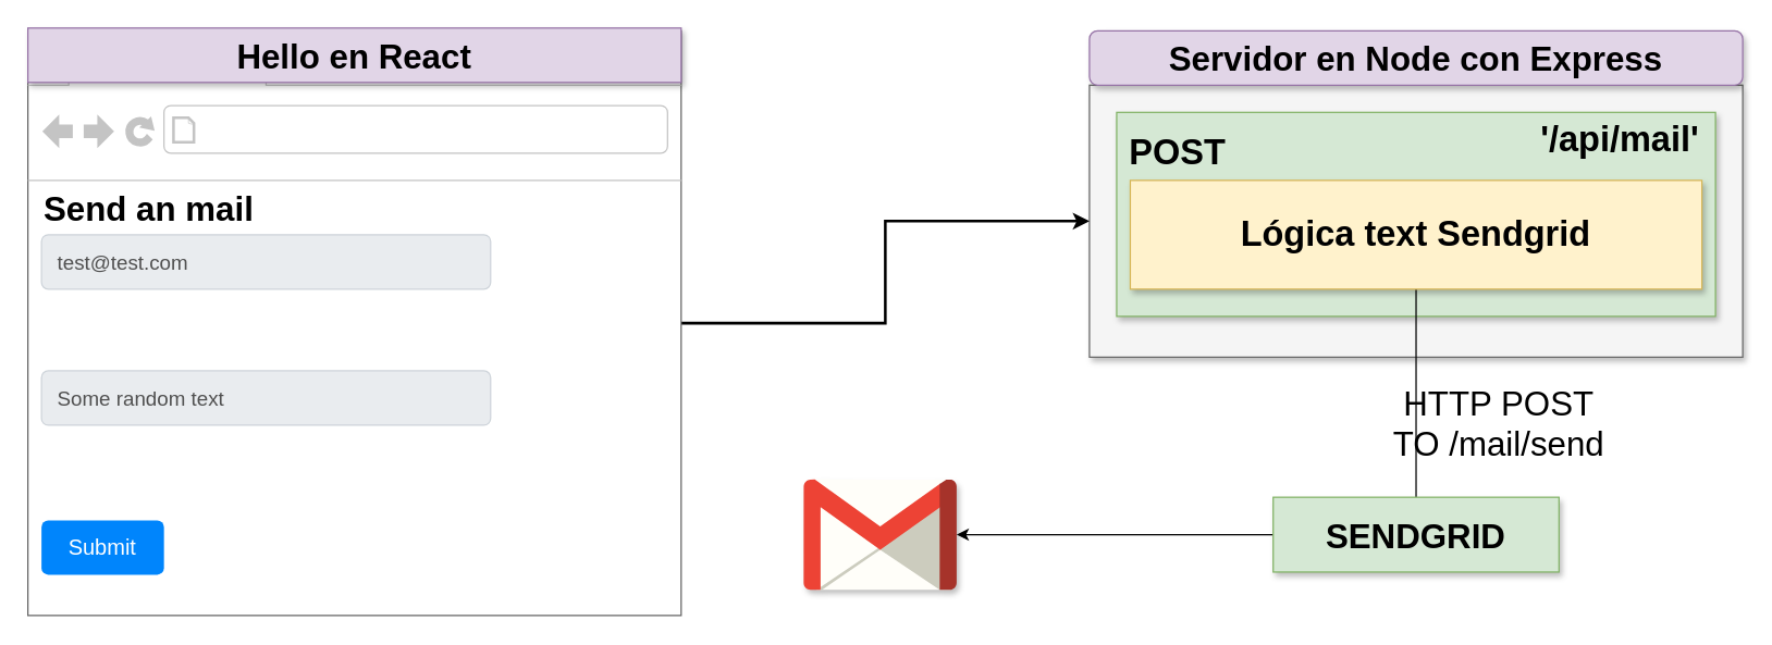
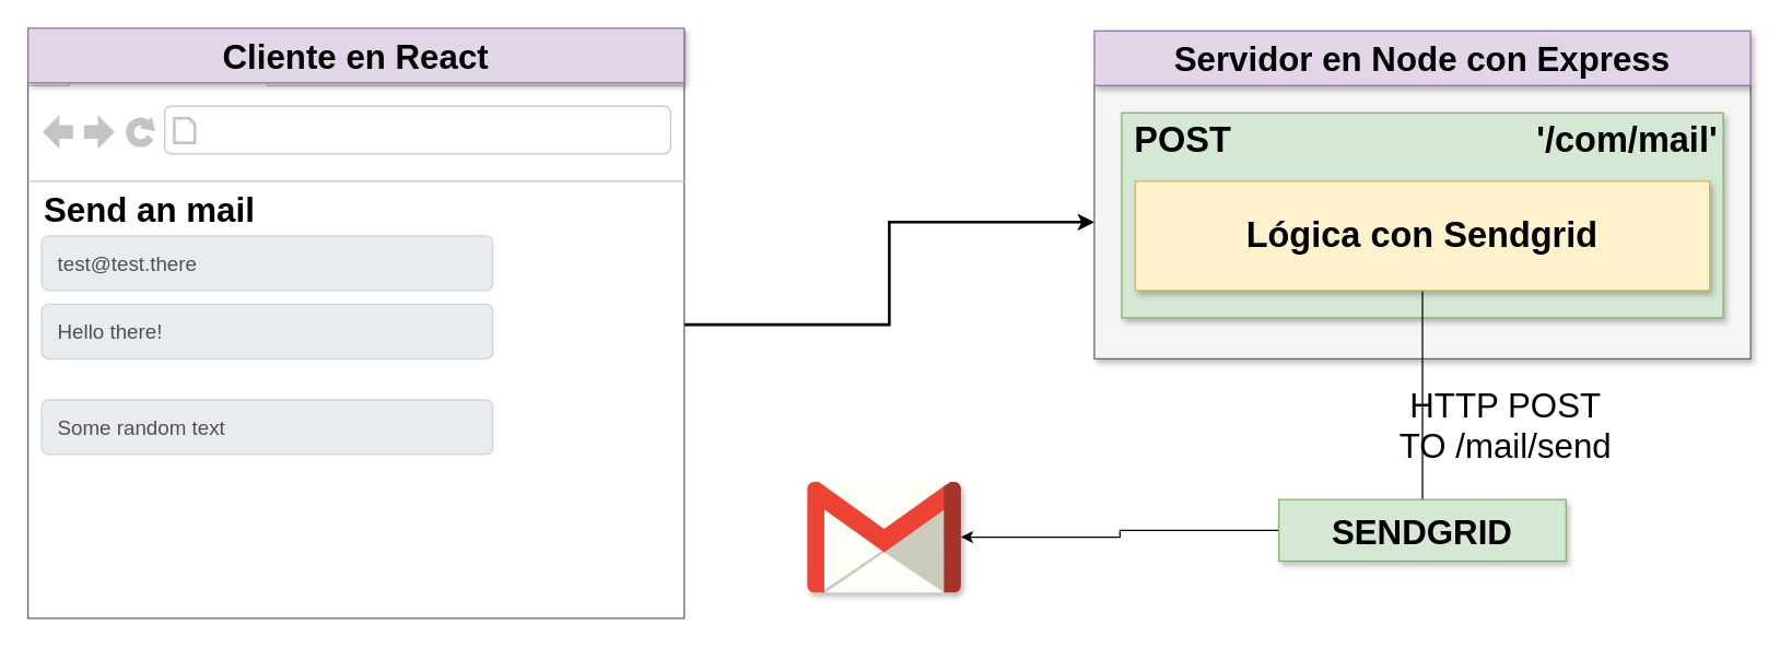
  <mxCell id="0" />
  <mxCell id="1" parent="0" />
  <mxCell id="2" value="" style="rounded=0;whiteSpace=wrap;html=1;shadow=1;fontSize=20;fillColor=#f5f5f5;strokeColor=#666666;fontColor=#333333;" vertex="1" parent="1"><mxGeometry x="800" y="62" width="480" height="200" as="geometry" /></mxCell>
  <mxCell id="3" style="edgeStyle=orthogonalEdgeStyle;rounded=0;orthogonalLoop=1;jettySize=auto;html=1;entryX=0;entryY=0.5;entryDx=0;entryDy=0;fontSize=25;strokeWidth=2;" edge="1" parent="1" source="4" target="2"><mxGeometry relative="1" as="geometry" /></mxCell>
  <mxCell id="4" value="" style="strokeWidth=1;shadow=0;dashed=0;align=left;html=1;shape=mxgraph.mockup.containers.browserWindow;rSize=0;strokeColor=#666666;strokeColor2=#008cff;strokeColor3=#c4c4c4;mainText=,;recursiveResize=0;fontSize=15;" vertex="1" parent="1"><mxGeometry x="20" y="22" width="480" height="430" as="geometry" /></mxCell>
  <mxCell id="5" value="Page 1" style="strokeWidth=1;shadow=0;dashed=0;align=center;html=1;shape=mxgraph.mockup.containers.anchor;fontSize=17;fontColor=#666666;align=left;" vertex="1" parent="4"><mxGeometry x="60" y="12" width="110" height="26" as="geometry" /></mxCell>
  <mxCell id="6" value="" style="strokeWidth=1;shadow=0;dashed=0;align=center;html=1;shape=mxgraph.mockup.containers.anchor;rSize=0;fontSize=17;fontColor=#666666;align=left;" vertex="1" parent="4"><mxGeometry x="130" y="60" width="250" height="26" as="geometry" /></mxCell>
- <mxCell id="7" value="test@test.com" style="html=1;shadow=0;dashed=0;shape=mxgraph.bootstrap.rrect;rSize=5;strokeColor=#CED4DA;strokeWidth=1;fillColor=#E9ECEF;fontColor=#505050;whiteSpace=wrap;align=left;verticalAlign=middle;spacingLeft=10;fontSize=15;" vertex="1" parent="4"><mxGeometry x="10" y="150" width="330" height="40" as="geometry" /></mxCell>
+ <mxCell id="7" value="test@test.there" style="html=1;shadow=0;dashed=0;shape=mxgraph.bootstrap.rrect;rSize=5;strokeColor=#CED4DA;strokeWidth=1;fillColor=#E9ECEF;fontColor=#505050;whiteSpace=wrap;align=left;verticalAlign=middle;spacingLeft=10;fontSize=15;" vertex="1" parent="4"><mxGeometry x="10" y="150" width="330" height="40" as="geometry" /></mxCell>
  <mxCell id="8" value="Send an mail" style="text;html=1;strokeColor=none;fillColor=none;align=left;verticalAlign=middle;whiteSpace=wrap;rounded=0;shadow=1;fontSize=25;fontStyle=1" vertex="1" parent="4"><mxGeometry x="10" y="120" width="190" height="20" as="geometry" /></mxCell>
- <mxCell id="9" value="Submit" style="html=1;shadow=0;dashed=0;shape=mxgraph.bootstrap.rrect;rSize=5;strokeColor=none;strokeWidth=1;fillColor=#0085FC;fontColor=#FFFFFF;whiteSpace=wrap;align=center;verticalAlign=middle;spacingLeft=0;fontStyle=0;fontSize=16;spacing=5;" vertex="1" parent="4"><mxGeometry x="10" y="360" width="90" height="40" as="geometry" /></mxCell>
- <mxCell id="11" value="Some random text" style="html=1;shadow=0;dashed=0;shape=mxgraph.bootstrap.rrect;rSize=5;strokeColor=#CED4DA;strokeWidth=1;fillColor=#E9ECEF;fontColor=#505050;whiteSpace=wrap;align=left;verticalAlign=middle;spacingLeft=10;fontSize=15;" vertex="1" parent="4"><mxGeometry x="10" y="250" width="330" height="40" as="geometry" /></mxCell>
- <mxCell id="12" value="Hello en React" style="rounded=0;whiteSpace=wrap;html=1;shadow=1;fontSize=25;fontStyle=1;fillColor=#e1d5e7;strokeColor=#9673a6;" vertex="1" parent="4"><mxGeometry y="-2" width="480" height="40" as="geometry" /></mxCell>
+ <mxCell id="10" value="Hello there!" style="html=1;shadow=0;dashed=0;shape=mxgraph.bootstrap.rrect;rSize=5;strokeColor=#CED4DA;strokeWidth=1;fillColor=#E9ECEF;fontColor=#505050;whiteSpace=wrap;align=left;verticalAlign=middle;spacingLeft=10;fontSize=15;" vertex="1" parent="4"><mxGeometry x="10" y="200" width="330" height="40" as="geometry" /></mxCell>
+ <mxCell id="11" value="Some random text" style="html=1;shadow=0;dashed=0;shape=mxgraph.bootstrap.rrect;rSize=5;strokeColor=#CED4DA;strokeWidth=1;fillColor=#E9ECEF;fontColor=#505050;whiteSpace=wrap;align=left;verticalAlign=middle;spacingLeft=10;fontSize=15;" vertex="1" parent="4"><mxGeometry x="10" y="270" width="330" height="40" as="geometry" /></mxCell>
+ <mxCell id="12" value="Cliente en React" style="rounded=0;whiteSpace=wrap;html=1;shadow=1;fontSize=25;fontStyle=1;fillColor=#e1d5e7;strokeColor=#9673a6;" vertex="1" parent="4"><mxGeometry y="-2" width="480" height="40" as="geometry" /></mxCell>
  <mxCell id="13" value="" style="dashed=0;outlineConnect=0;html=1;align=center;labelPosition=center;verticalLabelPosition=bottom;verticalAlign=top;shape=mxgraph.weblogos.gmail;shadow=1;fontSize=25;" vertex="1" parent="1"><mxGeometry x="590" y="351.91" width="112.4" height="81.18" as="geometry" /></mxCell>
- <mxCell id="14" value="Servidor en Node con Express" style="whiteSpace=wrap;html=1;shadow=1;fontSize=25;fontStyle=1;fillColor=#e1d5e7;strokeColor=#9673a6;rounded=1;" vertex="1" parent="1"><mxGeometry x="800" y="22" width="480" height="40" as="geometry" /></mxCell>
+ <mxCell id="14" value="Servidor en Node con Express" style="rounded=0;whiteSpace=wrap;html=1;shadow=1;fontSize=25;fontStyle=1;fillColor=#e1d5e7;strokeColor=#9673a6;" vertex="1" parent="1"><mxGeometry x="800" y="22" width="480" height="40" as="geometry" /></mxCell>
  <mxCell id="15" value="" style="rounded=0;whiteSpace=wrap;html=1;shadow=1;fontSize=26;align=left;fillColor=#d5e8d4;strokeColor=#82b366;" vertex="1" parent="1"><mxGeometry x="820" y="82" width="440" height="150" as="geometry" /></mxCell>
- <mxCell id="16" value="POST" style="text;html=1;strokeColor=none;fillColor=none;align=center;verticalAlign=middle;whiteSpace=wrap;rounded=0;shadow=1;fontSize=26;fontStyle=1" vertex="1" parent="1"><mxGeometry x="830" y="102" width="70" height="20" as="geometry" /></mxCell>
- <mxCell id="17" value="'/api/mail'" style="text;html=1;strokeColor=none;fillColor=none;align=center;verticalAlign=middle;whiteSpace=wrap;rounded=0;shadow=1;fontSize=26;fontStyle=1" vertex="1" parent="1"><mxGeometry x="1130" y="92" width="120" height="20" as="geometry" /></mxCell>
+ <mxCell id="16" value="POST" style="text;html=1;strokeColor=none;fillColor=none;align=center;verticalAlign=middle;whiteSpace=wrap;rounded=0;shadow=1;fontSize=26;fontStyle=1" vertex="1" parent="1"><mxGeometry x="830" y="92" width="70" height="20" as="geometry" /></mxCell>
+ <mxCell id="17" value="'/com/mail'" style="text;html=1;strokeColor=none;fillColor=none;align=center;verticalAlign=middle;whiteSpace=wrap;rounded=0;shadow=1;fontSize=26;fontStyle=1" vertex="1" parent="1"><mxGeometry x="1130" y="92" width="120" height="20" as="geometry" /></mxCell>
  <mxCell id="18" style="edgeStyle=orthogonalEdgeStyle;rounded=0;orthogonalLoop=1;jettySize=auto;html=1;exitX=0.5;exitY=1;exitDx=0;exitDy=0;entryX=0.5;entryY=0;entryDx=0;entryDy=0;strokeWidth=1;fontSize=30;endArrow=none;" edge="1" parent="1" source="19" target="22"><mxGeometry relative="1" as="geometry" /></mxCell>
- <mxCell id="19" value="Lógica text Sendgrid" style="rounded=0;whiteSpace=wrap;html=1;shadow=1;fontSize=26;align=center;fontStyle=1;fillColor=#fff2cc;strokeColor=#d6b656;" vertex="1" parent="1"><mxGeometry x="830" y="132" width="420" height="80" as="geometry" /></mxCell>
+ <mxCell id="19" value="Lógica con Sendgrid" style="rounded=0;whiteSpace=wrap;html=1;shadow=1;fontSize=26;align=center;fontStyle=1;fillColor=#fff2cc;strokeColor=#d6b656;" vertex="1" parent="1"><mxGeometry x="830" y="132" width="420" height="80" as="geometry" /></mxCell>
  <mxCell id="20" value="HTTP POST&lt;br&gt;TO /mail/send" style="text;html=1;strokeColor=none;fillColor=none;align=center;verticalAlign=middle;whiteSpace=wrap;rounded=0;shadow=1;fontSize=25;" vertex="1" parent="1"><mxGeometry x="1010" y="280" width="182" height="60" as="geometry" /></mxCell>
  <mxCell id="21" style="edgeStyle=orthogonalEdgeStyle;rounded=0;orthogonalLoop=1;jettySize=auto;html=1;exitX=0;exitY=0.5;exitDx=0;exitDy=0;strokeWidth=1;fontSize=30;" edge="1" parent="1" source="22" target="13"><mxGeometry relative="1" as="geometry" /></mxCell>
- <mxCell id="22" value="SENDGRID" style="rounded=0;whiteSpace=wrap;html=1;shadow=1;fontSize=25;fontStyle=1;fillColor=#d5e8d4;strokeColor=#82b366;" vertex="1" parent="1"><mxGeometry x="935" y="365" width="210" height="55" as="geometry" /></mxCell>
+ <mxCell id="22" value="SENDGRID" style="rounded=0;whiteSpace=wrap;html=1;shadow=1;fontSize=25;fontStyle=1;fillColor=#d5e8d4;strokeColor=#82b366;" vertex="1" parent="1"><mxGeometry x="935" y="365" width="210" height="45" as="geometry" /></mxCell>
